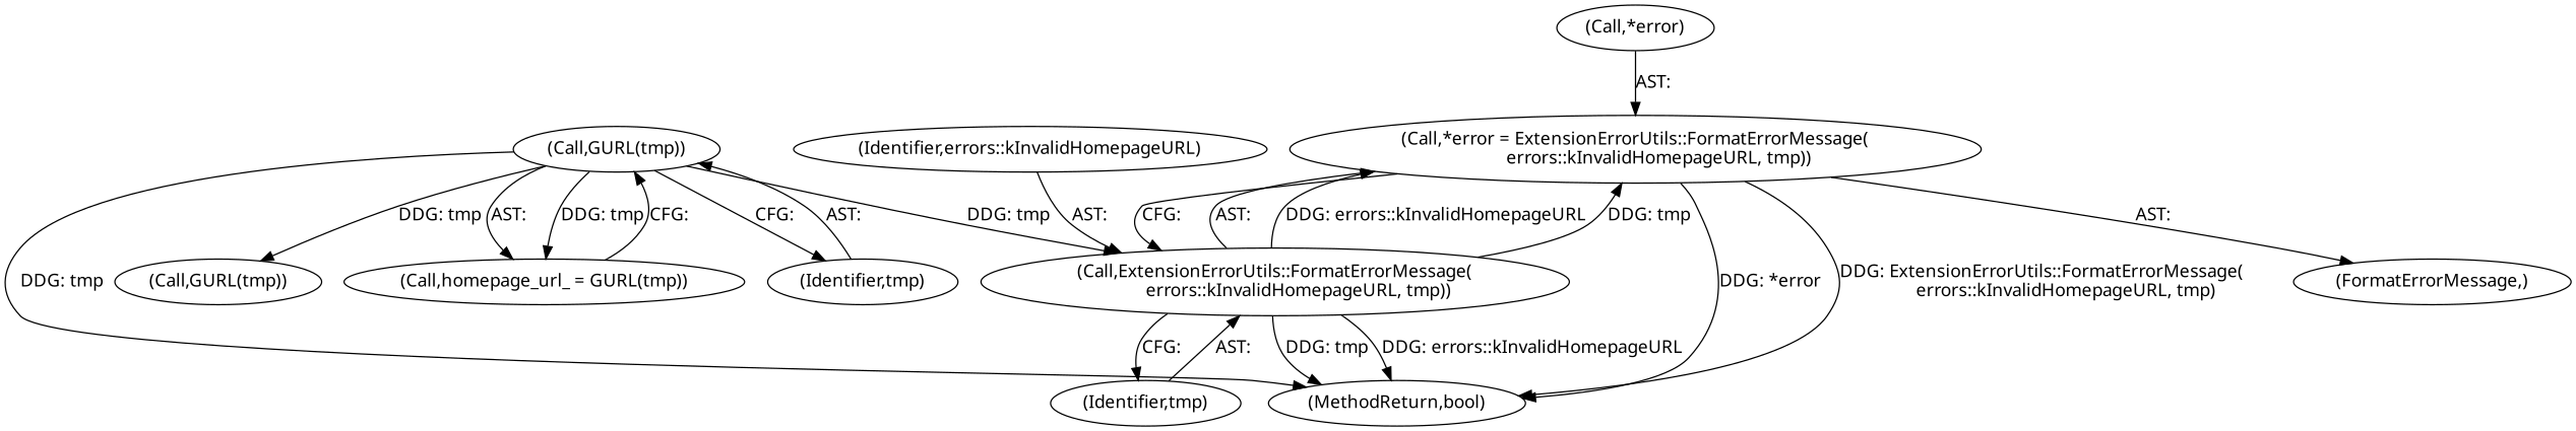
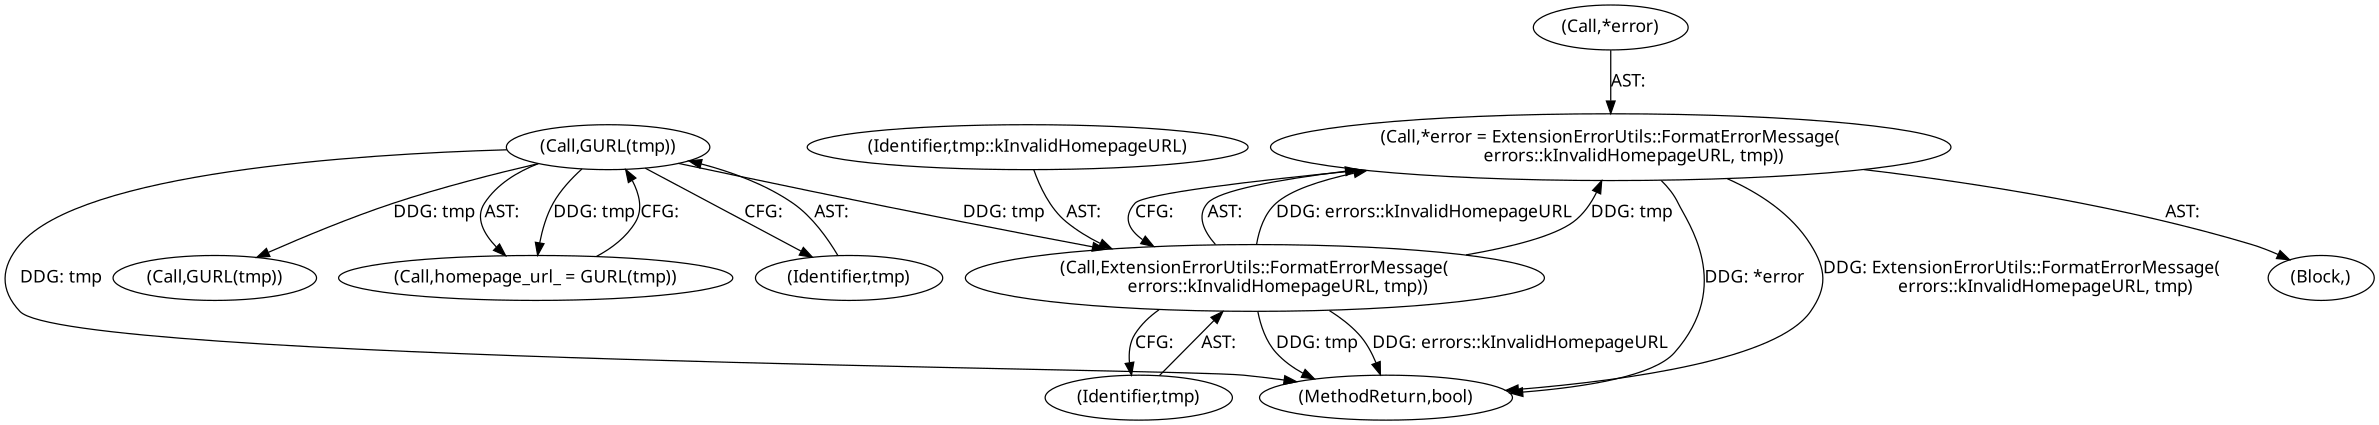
  digraph {
    fontname="Noto Sans"
    node [fontname="Noto Sans"]
    edge [fontname="Noto Sans"]
    n1 [label="(Call,*error = ExtensionErrorUtils::FormatErrorMessage(\n          errors::kInvalidHomepageURL, tmp))"]
    n2 [label="(Call,ExtensionErrorUtils::FormatErrorMessage(\n          errors::kInvalidHomepageURL, tmp))"]
    n3 [label="(MethodReturn,bool)"]
-   n4 [label="(FormatErrorMessage,)"]
+   n4 [label="(Block,)"]
    n5 [label="(Identifier,tmp)"]
    n6 [label="(Call,GURL(tmp))"]
    n7 [label="(Call,GURL(tmp))"]
    n8 [label="(Call,homepage_url_ = GURL(tmp))"]
    n9 [label="(Identifier,tmp)"]
-   n10 [label="(Identifier,errors::kInvalidHomepageURL)"]
+   n10 [label="(Identifier,tmp::kInvalidHomepageURL)"]
    n11 [label="(Call,*error)"]
    n1 -> n2 [label="CFG: "]
    n1 -> n3 [label="DDG: *error"]
    n1 -> n3 [label="DDG: ExtensionErrorUtils::FormatErrorMessage(\n          errors::kInvalidHomepageURL, tmp)"]
    n1 -> n4 [label="AST: "]
    n2 -> n1 [label="AST: "]
    n2 -> n1 [label="DDG: errors::kInvalidHomepageURL"]
    n2 -> n1 [label="DDG: tmp"]
    n2 -> n3 [label="DDG: tmp"]
    n2 -> n3 [label="DDG: errors::kInvalidHomepageURL"]
    n2 -> n5 [label="CFG: "]
    n5 -> n2 [label="AST: "]
    n6 -> n2 [label="DDG: tmp"]
    n6 -> n3 [label="DDG: tmp"]
    n6 -> n7 [label="DDG: tmp"]
    n6 -> n8 [label="AST: "]
    n6 -> n8 [label="DDG: tmp"]
    n6 -> n9 [label="CFG: "]
    n8 -> n6 [label="CFG: "]
    n9 -> n6 [label="AST: "]
    n10 -> n2 [label="AST: "]
    n11 -> n1 [label="AST: "]
  }
